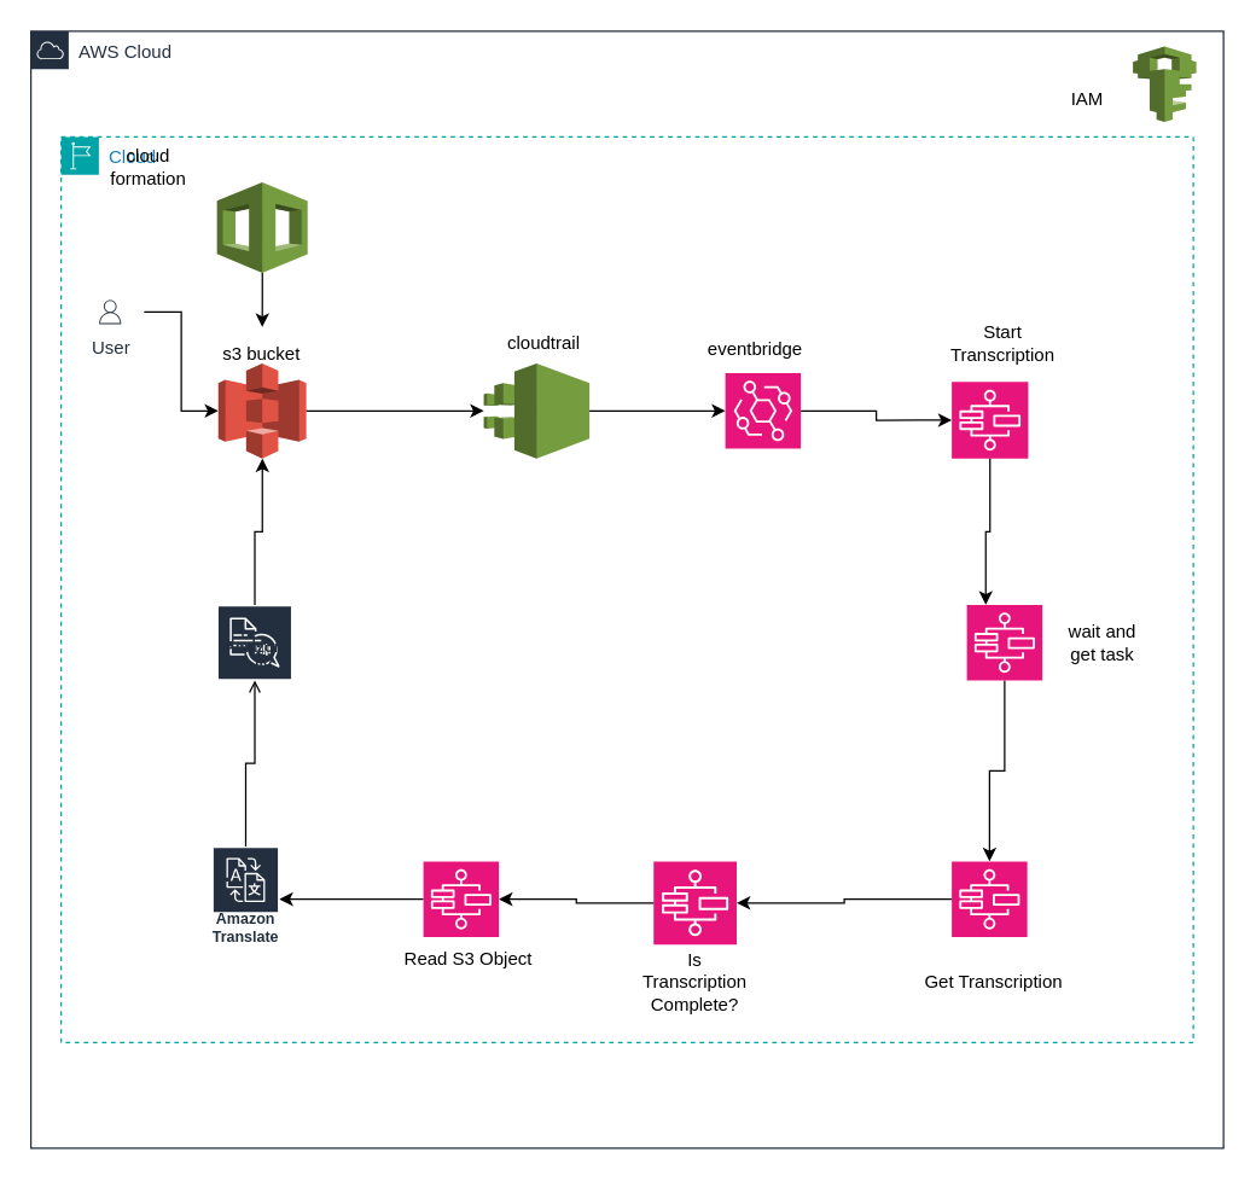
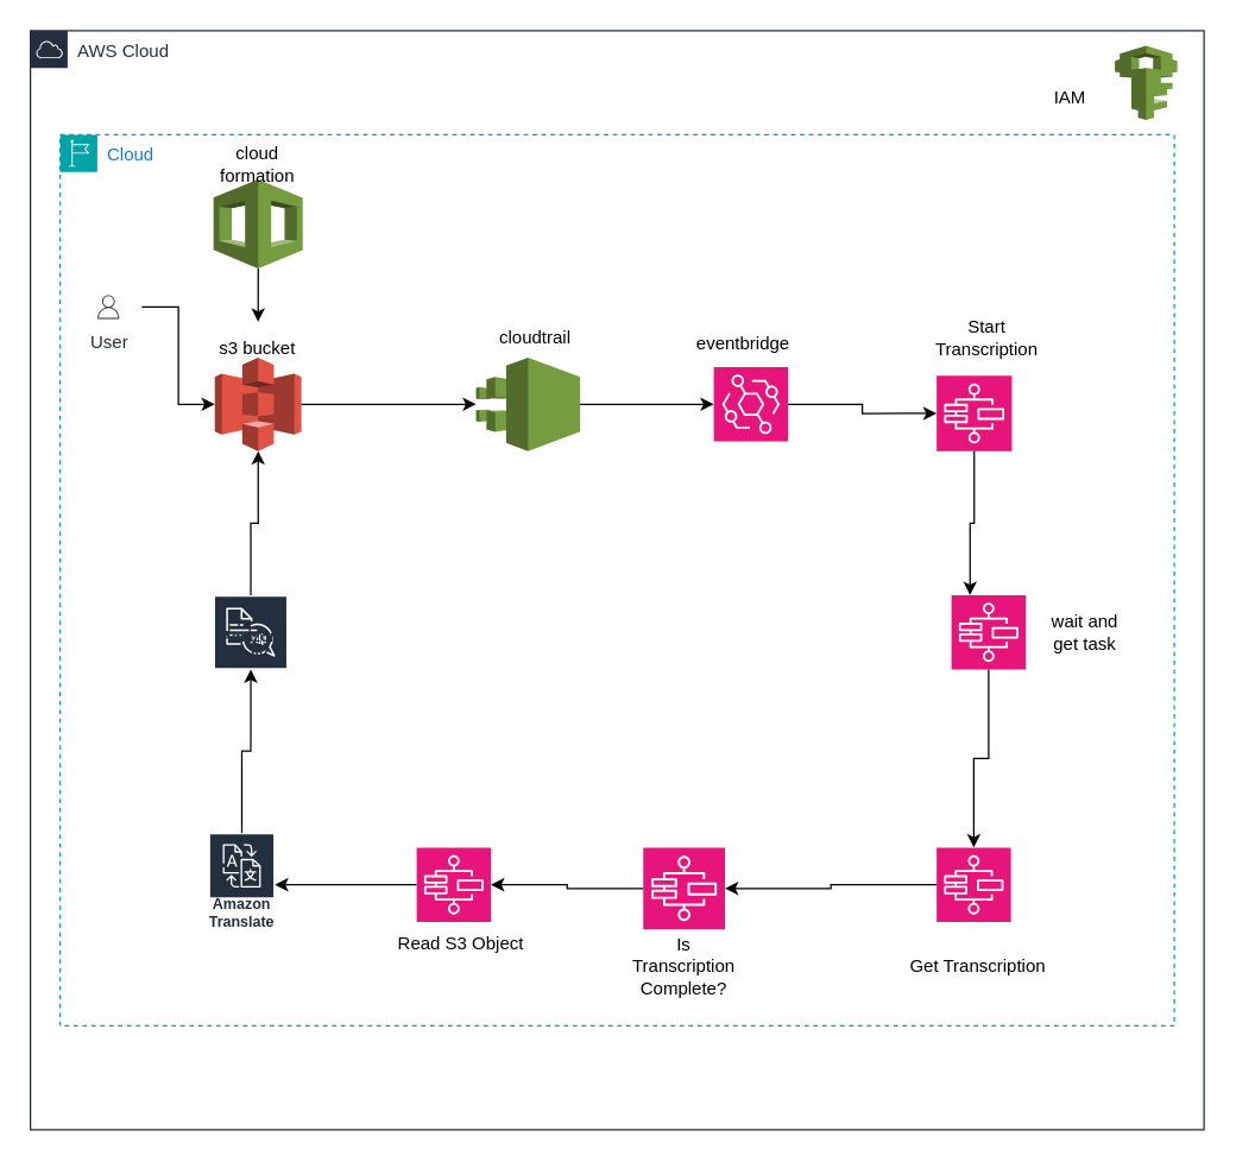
  <mxCell id="0" />
  <mxCell id="1" parent="0" />
  <mxCell id="2" value="" style="outlineConnect=0;dashed=0;verticalLabelPosition=bottom;verticalAlign=top;align=center;html=1;shape=mxgraph.aws3.s3;fillColor=#E05243;gradientColor=none;" vertex="1" parent="1"><mxGeometry x="144.13" y="240" width="58.25" height="63" as="geometry" /></mxCell>
  <mxCell id="3" value="" style="sketch=0;points=[[0,0,0],[0.25,0,0],[0.5,0,0],[0.75,0,0],[1,0,0],[0,1,0],[0.25,1,0],[0.5,1,0],[0.75,1,0],[1,1,0],[0,0.25,0],[0,0.5,0],[0,0.75,0],[1,0.25,0],[1,0.5,0],[1,0.75,0]];outlineConnect=0;fontColor=#232F3E;fillColor=#E7157B;strokeColor=#ffffff;dashed=0;verticalLabelPosition=bottom;verticalAlign=top;align=center;html=1;fontSize=12;fontStyle=0;aspect=fixed;shape=mxgraph.aws4.resourceIcon;resIcon=mxgraph.aws4.step_functions;" vertex="1" parent="1"><mxGeometry x="630" y="252.38" width="50.62" height="50.62" as="geometry" /></mxCell>
  <mxCell id="4" style="edgeStyle=orthogonalEdgeStyle;rounded=0;orthogonalLoop=1;jettySize=auto;html=1;" edge="1" parent="1" source="5" target="6"><mxGeometry relative="1" as="geometry" /></mxCell>
  <mxCell id="5" value="" style="sketch=0;points=[[0,0,0],[0.25,0,0],[0.5,0,0],[0.75,0,0],[1,0,0],[0,1,0],[0.25,1,0],[0.5,1,0],[0.75,1,0],[1,1,0],[0,0.25,0],[0,0.5,0],[0,0.75,0],[1,0.25,0],[1,0.5,0],[1,0.75,0]];outlineConnect=0;fontColor=#232F3E;fillColor=#E7157B;strokeColor=#ffffff;dashed=0;verticalLabelPosition=bottom;verticalAlign=top;align=center;html=1;fontSize=12;fontStyle=0;aspect=fixed;shape=mxgraph.aws4.resourceIcon;resIcon=mxgraph.aws4.step_functions;" vertex="1" parent="1"><mxGeometry x="640" y="400" width="50" height="50" as="geometry" /></mxCell>
  <mxCell id="6" value="" style="sketch=0;points=[[0,0,0],[0.25,0,0],[0.5,0,0],[0.75,0,0],[1,0,0],[0,1,0],[0.25,1,0],[0.5,1,0],[0.75,1,0],[1,1,0],[0,0.25,0],[0,0.5,0],[0,0.75,0],[1,0.25,0],[1,0.5,0],[1,0.75,0]];outlineConnect=0;fontColor=#232F3E;fillColor=#E7157B;strokeColor=#ffffff;dashed=0;verticalLabelPosition=bottom;verticalAlign=top;align=center;html=1;fontSize=12;fontStyle=0;aspect=fixed;shape=mxgraph.aws4.resourceIcon;resIcon=mxgraph.aws4.step_functions;" vertex="1" parent="1"><mxGeometry x="630" y="570" width="50" height="50" as="geometry" /></mxCell>
  <mxCell id="7" style="edgeStyle=orthogonalEdgeStyle;rounded=0;orthogonalLoop=1;jettySize=auto;html=1;" edge="1" parent="1" source="8" target="24"><mxGeometry relative="1" as="geometry" /></mxCell>
  <mxCell id="8" value="" style="sketch=0;points=[[0,0,0],[0.25,0,0],[0.5,0,0],[0.75,0,0],[1,0,0],[0,1,0],[0.25,1,0],[0.5,1,0],[0.75,1,0],[1,1,0],[0,0.25,0],[0,0.5,0],[0,0.75,0],[1,0.25,0],[1,0.5,0],[1,0.75,0]];outlineConnect=0;fontColor=#232F3E;fillColor=#E7157B;strokeColor=#ffffff;dashed=0;verticalLabelPosition=bottom;verticalAlign=top;align=center;html=1;fontSize=12;fontStyle=0;aspect=fixed;shape=mxgraph.aws4.resourceIcon;resIcon=mxgraph.aws4.step_functions;" vertex="1" parent="1"><mxGeometry x="280" y="570" width="50" height="50" as="geometry" /></mxCell>
  <mxCell id="9" value="" style="sketch=0;points=[[0,0,0],[0.25,0,0],[0.5,0,0],[0.75,0,0],[1,0,0],[0,1,0],[0.25,1,0],[0.5,1,0],[0.75,1,0],[1,1,0],[0,0.25,0],[0,0.5,0],[0,0.75,0],[1,0.25,0],[1,0.5,0],[1,0.75,0]];outlineConnect=0;fontColor=#232F3E;fillColor=#E7157B;strokeColor=#ffffff;dashed=0;verticalLabelPosition=bottom;verticalAlign=top;align=center;html=1;fontSize=12;fontStyle=0;aspect=fixed;shape=mxgraph.aws4.resourceIcon;resIcon=mxgraph.aws4.step_functions;" vertex="1" parent="1"><mxGeometry x="432.5" y="570" width="55" height="55" as="geometry" /></mxCell>
  <mxCell id="10" value="" style="sketch=0;points=[[0,0,0],[0.25,0,0],[0.5,0,0],[0.75,0,0],[1,0,0],[0,1,0],[0.25,1,0],[0.5,1,0],[0.75,1,0],[1,1,0],[0,0.25,0],[0,0.5,0],[0,0.75,0],[1,0.25,0],[1,0.5,0],[1,0.75,0]];outlineConnect=0;fontColor=#232F3E;fillColor=#E7157B;strokeColor=#ffffff;dashed=0;verticalLabelPosition=bottom;verticalAlign=top;align=center;html=1;fontSize=12;fontStyle=0;aspect=fixed;shape=mxgraph.aws4.resourceIcon;resIcon=mxgraph.aws4.eventbridge;" vertex="1" parent="1"><mxGeometry x="480" y="246.5" width="50" height="50" as="geometry" /></mxCell>
  <mxCell id="11" value="" style="outlineConnect=0;dashed=0;verticalLabelPosition=bottom;verticalAlign=top;align=center;html=1;shape=mxgraph.aws3.cloudtrail;fillColor=#759C3E;gradientColor=none;" vertex="1" parent="1"><mxGeometry x="320" y="240" width="70" height="63" as="geometry" /></mxCell>
  <mxCell id="12" value="AWS Cloud" style="points=[[0,0],[0.25,0],[0.5,0],[0.75,0],[1,0],[1,0.25],[1,0.5],[1,0.75],[1,1],[0.75,1],[0.5,1],[0.25,1],[0,1],[0,0.75],[0,0.5],[0,0.25]];outlineConnect=0;gradientColor=none;html=1;whiteSpace=wrap;fontSize=12;fontStyle=0;container=1;pointerEvents=0;collapsible=0;recursiveResize=0;shape=mxgraph.aws4.group;grIcon=mxgraph.aws4.group_aws_cloud;strokeColor=#232F3E;fillColor=none;verticalAlign=top;align=left;spacingLeft=30;fontColor=#232F3E;dashed=0;" vertex="1" parent="1"><mxGeometry x="20" y="20" width="790" height="740" as="geometry" /></mxCell>
  <mxCell id="13" value="" style="outlineConnect=0;dashed=0;verticalLabelPosition=bottom;verticalAlign=top;align=center;html=1;shape=mxgraph.aws3.iam;fillColor=#759C3E;gradientColor=none;" vertex="1" parent="12"><mxGeometry x="730" y="10" width="42" height="50" as="geometry" /></mxCell>
  <mxCell id="14" value="IAM" style="text;strokeColor=none;align=center;fillColor=none;html=1;verticalAlign=middle;whiteSpace=wrap;rounded=0;" vertex="1" parent="12"><mxGeometry x="670" y="30" width="60" height="30" as="geometry" /></mxCell>
  <mxCell id="15" value="Cloud" style="points=[[0,0],[0.25,0],[0.5,0],[0.75,0],[1,0],[1,0.25],[1,0.5],[1,0.75],[1,1],[0.75,1],[0.5,1],[0.25,1],[0,1],[0,0.75],[0,0.5],[0,0.25]];outlineConnect=0;gradientColor=none;html=1;whiteSpace=wrap;fontSize=12;fontStyle=0;container=1;pointerEvents=0;collapsible=0;recursiveResize=0;shape=mxgraph.aws4.group;grIcon=mxgraph.aws4.group_region;strokeColor=#00A4A6;fillColor=none;verticalAlign=top;align=left;spacingLeft=30;fontColor=#147EBA;dashed=1;" vertex="1" parent="1"><mxGeometry x="40" y="90" width="750" height="600" as="geometry" /></mxCell>
  <mxCell id="16" style="edgeStyle=orthogonalEdgeStyle;rounded=0;orthogonalLoop=1;jettySize=auto;html=1;entryX=0.5;entryY=0;entryDx=0;entryDy=0;" edge="1" parent="15" source="17" target="20"><mxGeometry relative="1" as="geometry" /></mxCell>
  <mxCell id="17" value="" style="outlineConnect=0;dashed=0;verticalLabelPosition=bottom;verticalAlign=top;align=center;html=1;shape=mxgraph.aws3.cloudformation;fillColor=#759C3E;gradientColor=none;" vertex="1" parent="15"><mxGeometry x="103.26" y="30" width="60" height="60" as="geometry" /></mxCell>
- <mxCell id="18" value="cloud formation" style="text;strokeColor=none;align=center;fillColor=none;html=1;verticalAlign=middle;whiteSpace=wrap;rounded=0;" vertex="1" parent="15"><mxGeometry x="28.26" y="10" width="60" height="20" as="geometry" /></mxCell>
+ <mxCell id="18" value="cloud formation" style="text;strokeColor=none;align=center;fillColor=none;html=1;verticalAlign=middle;whiteSpace=wrap;rounded=0;" vertex="1" parent="15"><mxGeometry x="103.26" y="10" width="60" height="20" as="geometry" /></mxCell>
  <mxCell id="19" value="cloudtrail" style="text;strokeColor=none;align=center;fillColor=none;html=1;verticalAlign=middle;whiteSpace=wrap;rounded=0;" vertex="1" parent="15"><mxGeometry x="290" y="126" width="60" height="21" as="geometry" /></mxCell>
  <mxCell id="20" value="&lt;div&gt;&lt;br&gt;&lt;/div&gt;&lt;div&gt;s3 bucket&lt;/div&gt;" style="text;strokeColor=none;align=center;fillColor=none;html=1;verticalAlign=middle;whiteSpace=wrap;rounded=0;" vertex="1" parent="15"><mxGeometry x="103.26" y="126" width="60" height="20" as="geometry" /></mxCell>
  <mxCell id="21" value="eventbridge" style="text;strokeColor=none;align=center;fillColor=none;html=1;verticalAlign=middle;whiteSpace=wrap;rounded=0;" vertex="1" parent="15"><mxGeometry x="430" y="126" width="60" height="30" as="geometry" /></mxCell>
  <mxCell id="22" value="Amazon Polly" style="sketch=0;outlineConnect=0;fontColor=#232F3E;gradientColor=none;strokeColor=#ffffff;fillColor=#232F3E;dashed=0;verticalLabelPosition=middle;verticalAlign=bottom;align=center;html=1;whiteSpace=wrap;fontSize=10;fontStyle=1;spacing=3;shape=mxgraph.aws4.productIcon;prIcon=mxgraph.aws4.polly;" vertex="1" parent="15"><mxGeometry x="103.26" y="310" width="50" height="50" as="geometry" /></mxCell>
- <mxCell id="23" style="edgeStyle=orthogonalEdgeStyle;rounded=0;orthogonalLoop=1;jettySize=auto;html=1;endArrow=open;" edge="1" parent="15" source="24" target="22"><mxGeometry relative="1" as="geometry" /></mxCell>
+ <mxCell id="23" style="edgeStyle=orthogonalEdgeStyle;rounded=0;orthogonalLoop=1;jettySize=auto;html=1;" edge="1" parent="15" source="24" target="22"><mxGeometry relative="1" as="geometry" /></mxCell>
  <mxCell id="24" value="Amazon Translate" style="sketch=0;outlineConnect=0;fontColor=#232F3E;gradientColor=none;strokeColor=#ffffff;fillColor=#232F3E;dashed=0;verticalLabelPosition=middle;verticalAlign=bottom;align=center;html=1;whiteSpace=wrap;fontSize=10;fontStyle=1;spacing=3;shape=mxgraph.aws4.productIcon;prIcon=mxgraph.aws4.translate;" vertex="1" parent="15"><mxGeometry x="100" y="470" width="44.57" height="70" as="geometry" /></mxCell>
  <mxCell id="25" value="User" style="sketch=0;outlineConnect=0;fontColor=#232F3E;gradientColor=none;strokeColor=#232F3E;fillColor=#ffffff;dashed=0;verticalLabelPosition=bottom;verticalAlign=top;align=center;html=1;fontSize=12;fontStyle=0;aspect=fixed;shape=mxgraph.aws4.resourceIcon;resIcon=mxgraph.aws4.user;" vertex="1" parent="15"><mxGeometry x="10" y="106" width="45" height="20" as="geometry" /></mxCell>
  <mxCell id="26" value="Start Transcription" style="shape=mxgraph.aws4.transcribe;whiteSpace=wrap;html=1;" vertex="1" parent="15"><mxGeometry x="580" y="123.63" width="87.72" height="25.75" as="geometry" /></mxCell>
  <mxCell id="27" value="Get Transcription" style="shape=mxgraph.aws4.transcribe;whiteSpace=wrap;html=1;" vertex="1" parent="15"><mxGeometry x="567.72" y="541.43" width="100" height="37.13" as="geometry" /></mxCell>
  <mxCell id="28" value="Read S3 Object" style="shape=mxgraph.aws4.bucket_with_objects;whiteSpace=wrap;html=1;" vertex="1" parent="15"><mxGeometry x="220" y="540" width="100" height="10" as="geometry" /></mxCell>
  <mxCell id="29" value="Is Transcription Complete?" style="text;strokeColor=none;align=center;fillColor=none;html=1;verticalAlign=middle;whiteSpace=wrap;rounded=0;" vertex="1" parent="15"><mxGeometry x="390" y="550" width="60" height="20" as="geometry" /></mxCell>
  <mxCell id="30" value="wait and get task" style="text;strokeColor=none;align=center;fillColor=none;html=1;verticalAlign=middle;whiteSpace=wrap;rounded=0;" vertex="1" parent="15"><mxGeometry x="660" y="320" width="60" height="30" as="geometry" /></mxCell>
  <mxCell id="31" style="edgeStyle=orthogonalEdgeStyle;rounded=0;orthogonalLoop=1;jettySize=auto;html=1;" edge="1" parent="1" source="22" target="2"><mxGeometry relative="1" as="geometry" /></mxCell>
  <mxCell id="32" style="edgeStyle=orthogonalEdgeStyle;rounded=0;orthogonalLoop=1;jettySize=auto;html=1;entryX=0;entryY=0.5;entryDx=0;entryDy=0;entryPerimeter=0;" edge="1" parent="1" source="25" target="2"><mxGeometry relative="1" as="geometry" /></mxCell>
  <mxCell id="33" style="edgeStyle=orthogonalEdgeStyle;rounded=0;orthogonalLoop=1;jettySize=auto;html=1;entryX=0;entryY=0.5;entryDx=0;entryDy=0;entryPerimeter=0;" edge="1" parent="1" source="2" target="11"><mxGeometry relative="1" as="geometry" /></mxCell>
  <mxCell id="34" style="edgeStyle=orthogonalEdgeStyle;rounded=0;orthogonalLoop=1;jettySize=auto;html=1;entryX=0;entryY=0.5;entryDx=0;entryDy=0;entryPerimeter=0;" edge="1" parent="1" source="11" target="10"><mxGeometry relative="1" as="geometry" /></mxCell>
  <mxCell id="35" style="edgeStyle=orthogonalEdgeStyle;rounded=0;orthogonalLoop=1;jettySize=auto;html=1;entryX=0;entryY=0.5;entryDx=0;entryDy=0;entryPerimeter=0;" edge="1" parent="1" source="10" target="3"><mxGeometry relative="1" as="geometry" /></mxCell>
  <mxCell id="36" style="edgeStyle=orthogonalEdgeStyle;rounded=0;orthogonalLoop=1;jettySize=auto;html=1;entryX=0.25;entryY=0;entryDx=0;entryDy=0;entryPerimeter=0;" edge="1" parent="1" source="3" target="5"><mxGeometry relative="1" as="geometry" /></mxCell>
  <mxCell id="37" style="edgeStyle=orthogonalEdgeStyle;rounded=0;orthogonalLoop=1;jettySize=auto;html=1;entryX=1;entryY=0.5;entryDx=0;entryDy=0;entryPerimeter=0;" edge="1" parent="1" source="6" target="9"><mxGeometry relative="1" as="geometry" /></mxCell>
  <mxCell id="38" style="edgeStyle=orthogonalEdgeStyle;rounded=0;orthogonalLoop=1;jettySize=auto;html=1;entryX=1;entryY=0.5;entryDx=0;entryDy=0;entryPerimeter=0;" edge="1" parent="1" source="9" target="8"><mxGeometry relative="1" as="geometry" /></mxCell>
